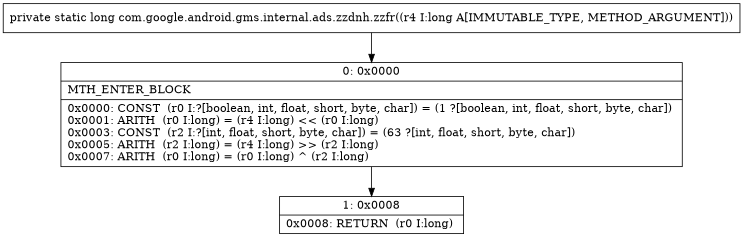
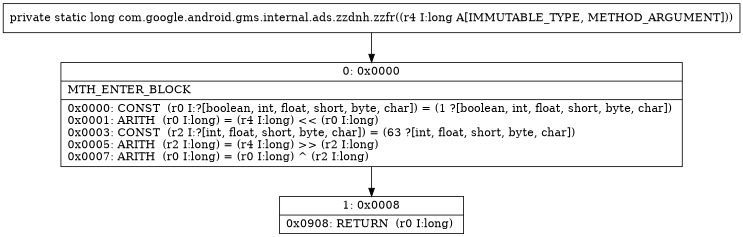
  digraph {
    node [shape=record]
    n1 [label="{0\:\ 0x0000|MTH_ENTER_BLOCK\l|0x0000: CONST  (r0 I:?[boolean, int, float, short, byte, char]) = (1 ?[boolean, int, float, short, byte, char]) \l0x0001: ARITH  (r0 I:long) = (r4 I:long) \<\< (r0 I:long) \l0x0003: CONST  (r2 I:?[int, float, short, byte, char]) = (63 ?[int, float, short, byte, char]) \l0x0005: ARITH  (r2 I:long) = (r4 I:long) \>\> (r2 I:long) \l0x0007: ARITH  (r0 I:long) = (r0 I:long) ^ (r2 I:long) \l}"]
-   n2 [label="{1\:\ 0x0008|0x0008: RETURN  (r0 I:long) \l}"]
+   n2 [label="{1\:\ 0x0008|0x0908: RETURN  (r0 I:long) \l}"]
    n3 [label="{private static long com.google.android.gms.internal.ads.zzdnh.zzfr((r4 I:long A[IMMUTABLE_TYPE, METHOD_ARGUMENT])) }"]
    n1 -> n2
    n3 -> n1
  }
